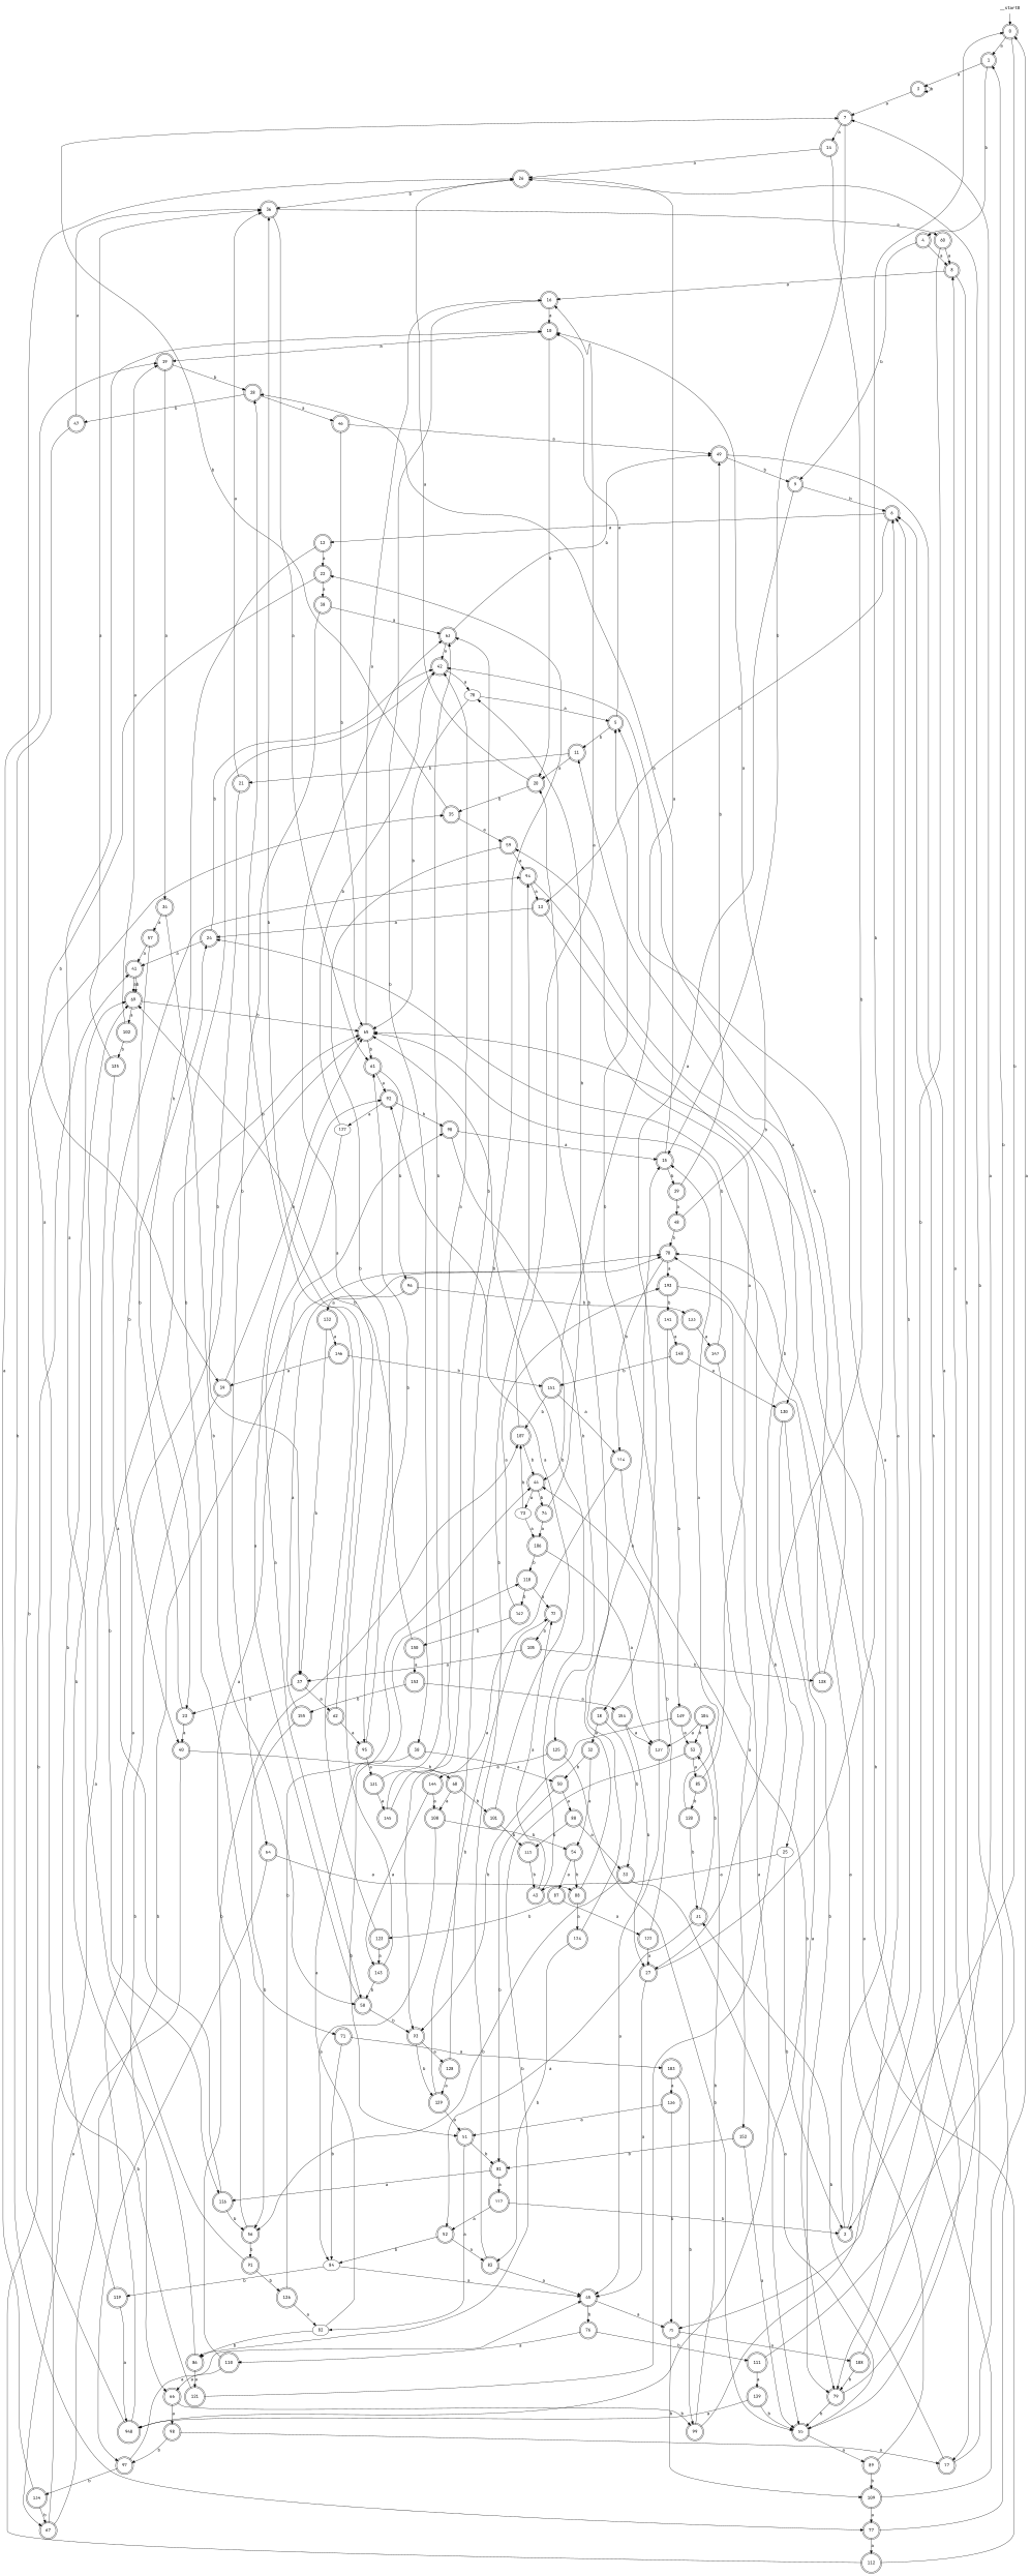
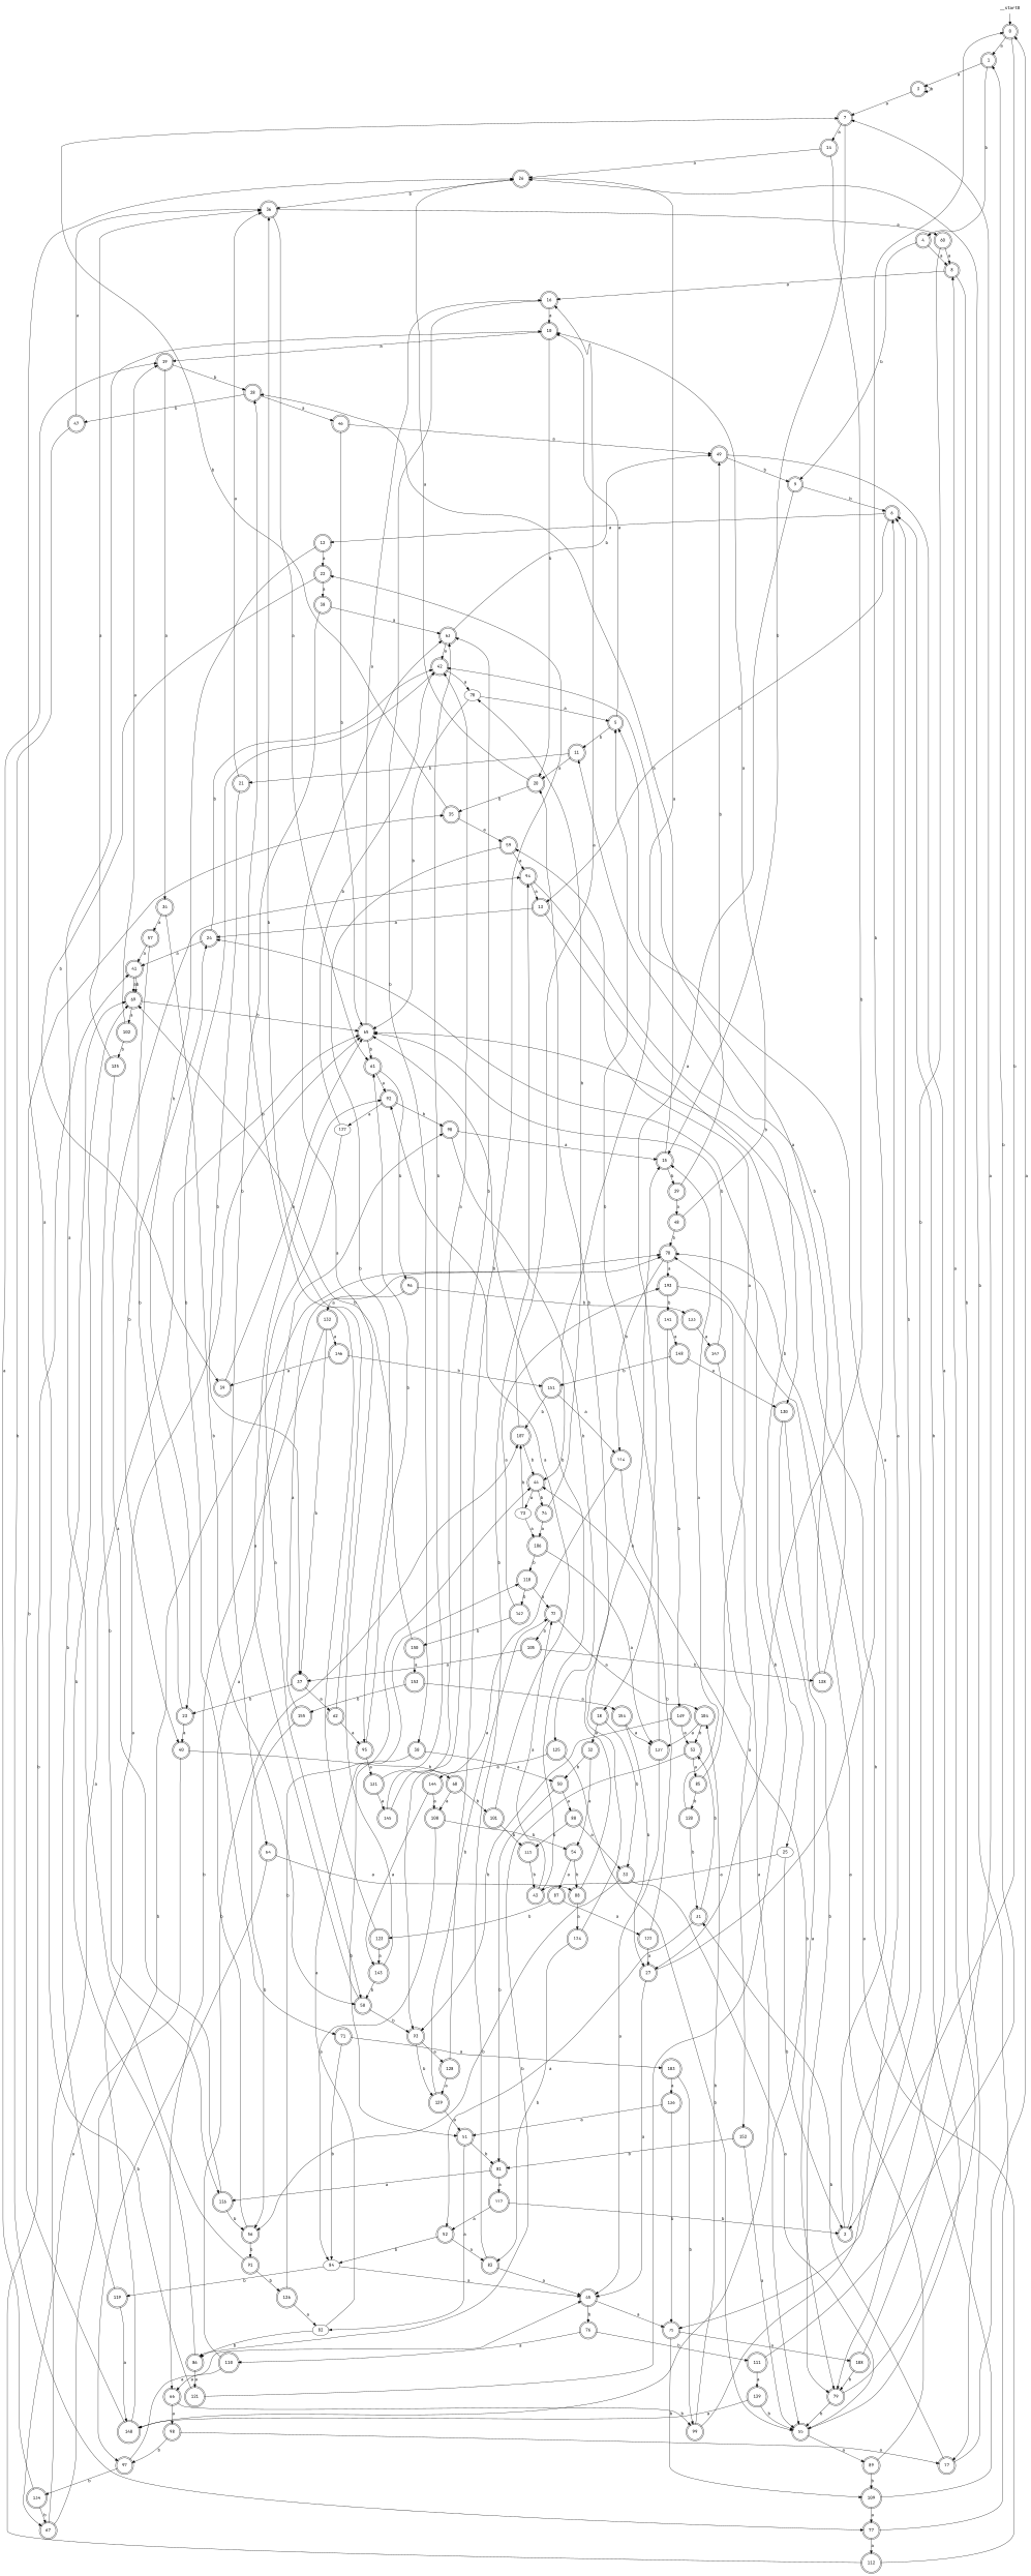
  digraph {
    fontname="JetBrains Mono"
    node [fontname="JetBrains Mono" shape=doublecircle]
    edge [fontname="JetBrains Mono"]
    __start0 [shape=none]
    0
    1
    2
    3
    4
    5
    6
    7
    8
    9
    10
    11
    12
    13
    14
    15
    16
    17
    18
    19
    20
    21
    22
    23
    24
    25 [shape=""]
    26
    27
    28
    29
    30
    31
    32
    33
    34
    35
    36
    37
    38
    39
    40
    41
    42
    43
    44
    45
    46
    47
    48
    49
    50
    51
    52
    53
    54
    55
    56
    57
    58
    59
    60
    61
    62
    63
    64
    65
    66
    67
    68
    69
    70 [shape=""]
    71
    72
    73 [shape=""]
    74
    75
    76
    77
    78
    79
    80
    81
    82 [shape=""]
    83
    84 [shape=""]
    85
    86
    87
    88
    89
    90
    91
    92
    93
    94
    95
    96
    97
    98
    99
    100
    101
    102
    103
    104
    105
    106
    107
    108
    109
    110
    111
    112
    n115 [label=193]
    114
    115
    116
    117
    118
    119
    120
    121
    122
    123
    124
    125
    126
    127 [shape=""]
    128
    129
    130
    131
    132
    133
    134
    135
    136
    137
    138
    139
-   140 [label=940]
+   140
    141
    142
    143
    144
    145
    146
    147
    148
    149
    150
    151
    152
    153
    154
    155
    __start0 -> 0
    0 -> 1 [label=a]
    0 -> 2 [label=b]
    1 -> 3 [label=a]
    1 -> 4 [label=b]
    2 -> 5 [label=a]
    2 -> 6 [label=b]
    3 -> 3 [label=b]
    3 -> 7 [label=a]
    4 -> 8 [label=a]
    4 -> 9 [label=b]
    5 -> 10 [label=a]
    5 -> 11 [label=b]
    6 -> 12 [label=a]
    6 -> 13 [label=b]
    7 -> 14 [label=a]
    7 -> 15 [label=b]
    8 -> 16 [label=a]
    8 -> 17 [label=b]
    9 -> 6 [label=b]
    9 -> 18 [label=a]
    10 -> 19 [label=a]
    10 -> 20 [label=b]
    11 -> 20 [label=a]
    11 -> 21 [label=b]
    12 -> 22 [label=a]
    12 -> 23 [label=b]
    13 -> 24 [label=a]
    13 -> 25 [label=b]
    14 -> 26 [label=a]
    14 -> 27 [label=b]
    15 -> 28 [label=a]
    15 -> 29 [label=b]
    16 -> 10 [label=a]
    16 -> 30 [label=b]
    17 -> 0 [label=a]
    17 -> 31 [label=b]
    18 -> 32 [label=a]
    18 -> 33 [label=b]
    19 -> 28 [label=b]
    19 -> 34 [label=a]
    20 -> 26 [label=a]
    20 -> 35 [label=b]
    21 -> 36 [label=a]
    21 -> 37 [label=b]
    22 -> 38 [label=a]
    22 -> 39 [label=b]
    23 -> 24 [label=b]
    23 -> 40 [label=a]
    24 -> 41 [label=a]
    24 -> 42 [label=b]
    25 -> 2 [label=b]
    25 -> 43 [label=a]
    26 -> 36 [label=b]
    26 -> 44 [label=a]
    27 -> 0 [label=b]
    27 -> 45 [label=a]
    28 -> 46 [label=a]
    28 -> 47 [label=b]
    29 -> 48 [label=a]
    29 -> 49 [label=b]
    30 -> 50 [label=a]
    30 -> 51 [label=b]
    31 -> 52 [label=a]
    31 -> 53 [label=b]
    32 -> 50 [label=b]
    32 -> 54 [label=a]
    33 -> 55 [label=a]
    33 -> 56 [label=b]
    34 -> 57 [label=a]
    34 -> 58 [label=b]
    35 -> 7 [label=b]
    35 -> 59 [label=a]
    36 -> 60 [label=a]
    36 -> 61 [label=a]
    37 -> 23 [label=b]
    37 -> 62 [label=a]
    38 -> 63 [label=a]
    38 -> 64 [label=b]
    39 -> 65 [label=a]
-   39 -> 66 [label=b]
+   132 -> 66 [label=b]
    40 -> 67 [label=a]
    40 -> 68 [label=b]
    41 -> 69 [label=a]
    41 -> 69 [label=b]
    42 -> 70 [label=a]
    42 -> 71 [label=b]
    43 -> 65 [label=b]
    43 -> 72 [label=a]
    44 -> 73 [label=a]
    44 -> 74 [label=b]
    45 -> 75 [label=a]
    45 -> 76 [label=b]
    46 -> 49 [label=a]
    46 -> 65 [label=b]
    47 -> 36 [label=a]
    47 -> 77 [label=b]
    48 -> 10 [label=a]
    48 -> 78 [label=b]
    49 -> 9 [label=b]
    49 -> 79 [label=a]
    50 -> 80 [label=a]
    50 -> 81 [label=b]
    51 -> 81 [label=b]
    51 -> 82 [label=a]
    52 -> 83 [label=a]
    52 -> 84 [label=b]
    53 -> 85 [label=a]
    53 -> 86 [label=b]
    54 -> 87 [label=a]
    54 -> 88 [label=b]
    55 -> 6 [label=b]
    55 -> 89 [label=a]
    56 -> 90 [label=a]
    56 -> 91 [label=b]
    57 -> 40 [label=b]
    57 -> 41 [label=a]
    58 -> 92 [label=a]
    58 -> 93 [label=b]
    59 -> 94 [label=a]
    59 -> 95 [label=b]
    60 -> 8 [label=a]
    60 -> 75 [label=b]
    61 -> 92 [label=a]
    61 -> 96 [label=b]
    62 -> 36 [label=b]
    62 -> 95 [label=a]
    63 -> 42 [label=a]
    63 -> 49 [label=b]
    64 -> 88 [label=a]
    64 -> 97 [label=b]
    65 -> 16 [label=a]
    65 -> 61 [label=b]
    66 -> 98 [label=a]
    66 -> 99 [label=b]
    67 -> 65 [label=a]
    67 -> 78 [label=b]
    68 -> 100 [label=a]
    68 -> 101 [label=b]
    69 -> 65 [label=b]
    69 -> 102 [label=a]
    70 -> 5 [label=a]
    70 -> 65 [label=b]
    71 -> 84 [label=b]
    71 -> 103 [label=a]
+   72 -> 104 [label=a]
    72 -> 105 [label=b]
    73 -> 106 [label=a]
    73 -> 107 [label=b]
    74 -> 70 [label=b]
    74 -> 106 [label=a]
    75 -> 108 [label=a]
    75 -> 109 [label=b]
    76 -> 110 [label=a]
    76 -> 111 [label=b]
    77 -> 26 [label=b]
    77 -> 112 [label=a]
    78 -> n115 [label=a]
    78 -> 114 [label=b]
    79 -> 8 [label=a]
    79 -> 55 [label=b]
    80 -> 33 [label=a]
    80 -> 115 [label=b]
    81 -> 116 [label=a]
    81 -> 117 [label=a]
    82 -> 86 [label=b]
    82 -> 118 [label=a]
    83 -> 45 [label=a]
    83 -> 94 [label=b]
    84 -> 45 [label=a]
    84 -> 119 [label=b]
    85 -> 59 [label=a]
    85 -> 120 [label=b]
    86 -> 69 [label=b]
    86 -> 121 [label=a]
    87 -> 122 [label=a]
    87 -> 123 [label=b]
    88 -> 20 [label=b]
    88 -> 124 [label=a]
    89 -> 78 [label=a]
    89 -> 109 [label=b]
    90 -> 15 [label=a]
    90 -> 125 [label=b]
    91 -> 10 [label=a]
    91 -> 126 [label=b]
    92 -> 90 [label=b]
    92 -> 127 [label=a]
    93 -> 128 [label=a]
    93 -> 129 [label=b]
    94 -> 13 [label=a]
    94 -> 130 [label=b]
    95 -> 61 [label=b]
    95 -> 131 [label=a]
    96 -> 132 [label=a]
    96 -> 133 [label=b]
    97 -> 45 [label=a]
    97 -> 134 [label=b]
    98 -> 17 [label=a]
    98 -> 97 [label=b]
    99 -> 6 [label=a]
    99 -> 104 [label=b]
    100 -> 54 [label=b]
    100 -> 84 [label=a]
    101 -> 92 [label=a]
    101 -> 115 [label=b]
    102 -> 19 [label=a]
    102 -> 135 [label=b]
    103 -> 99 [label=b]
    103 -> 136 [label=a]
    104 -> 53 [label=b]
    104 -> 137 [label=a]
    105 -> 37 [label=a]
    105 -> 138 [label=b]
    106 -> 118 [label=b]
    106 -> 137 [label=a]
    107 -> 16 [label=a]
    107 -> 44 [label=b]
    108 -> 7 [label=a]
    108 -> 79 [label=b]
    109 -> 65 [label=b]
    109 -> 77 [label=a]
    110 -> 66 [label=a]
    110 -> 107 [label=b]
    111 -> 1 [label=b]
    111 -> 139 [label=a]
    112 -> 41 [label=b]
    112 -> 78 [label=a]
    n115 -> 140 [label=a]
    n115 -> 141 [label=b]
    114 -> 79 [label=b]
    114 -> 93 [label=a]
    115 -> 43 [label=b]
    116 -> 56 [label=b]
    116 -> 94 [label=a]
    117 -> 2 [label=b]
    117 -> 52 [label=a]
    118 -> 72 [label=a]
    118 -> 142 [label=b]
    119 -> 69 [label=b]
    119 -> 140 [label=a]
    120 -> 15 [label=a]
    120 -> 31 [label=b]
    121 -> 24 [label=b]
    121 -> 26 [label=a]
    122 -> 27 [label=a]
    122 -> 44 [label=b]
    123 -> 28 [label=b]
    123 -> 143 [label=a]
    124 -> 15 [label=a]
    124 -> 83 [label=b]
    125 -> 55 [label=b]
    125 -> 144 [label=a]
    126 -> 44 [label=b]
    126 -> 82 [label=a]
    127 -> 42 [label=b]
    127 -> 58 [label=a]
    128 -> 22 [label=b]
    128 -> 129 [label=a]
    129 -> 51 [label=a]
    129 -> 72 [label=b]
    130 -> 55 [label=a]
    130 -> 79 [label=b]
    131 -> 63 [label=b]
    131 -> 145 [label=a]
    132 -> 37 [label=b]
    132 -> 146 [label=a]
    133 -> 147 [label=a]
    134 -> 19 [label=a]
    134 -> 67 [label=b]
    135 -> 36 [label=a]
    135 -> 116 [label=b]
    136 -> 51 [label=a]
    136 -> 75 [label=b]
    137 -> 5 [label=b]
    137 -> 45 [label=a]
    138 -> 11 [label=b]
    138 -> 42 [label=a]
    139 -> 55 [label=b]
    139 -> 140 [label=a]
    140 -> 35 [label=b]
    140 -> 65 [label=a]
    141 -> 148 [label=a]
    141 -> 149 [label=b]
    142 -> n115 [label=a]
    142 -> 150 [label=b]
    143 -> 58 [label=b]
    143 -> 63 [label=a]
    144 -> 100 [label=a]
    144 -> 143 [label=a]
    145 -> 42 [label=a]
    145 -> 63 [label=b]
    146 -> 39 [label=a]
    146 -> 151 [label=b]
    147 -> 65 [label=b]
    147 -> 152 [label=a]
    148 -> 130 [label=a]
    148 -> 151 [label=b]
    149 -> 53 [label=a]
    149 -> 93 [label=b]
    150 -> 69 [label=b]
    150 -> 153 [label=a]
    151 -> 107 [label=b]
    151 -> 114 [label=a]
    152 -> 55 [label=a]
    152 -> 81 [label=b]
    153 -> 154 [label=a]
    153 -> 155 [label=b]
    154 -> 27 [label=b]
    154 -> 137 [label=a]
    155 -> 56 [label=b]
    155 -> 78 [label=a]
  }
